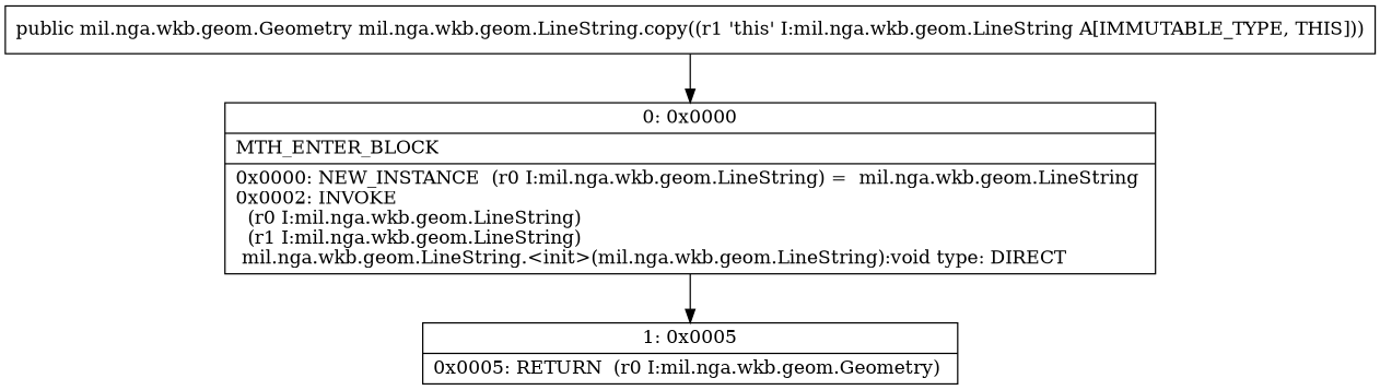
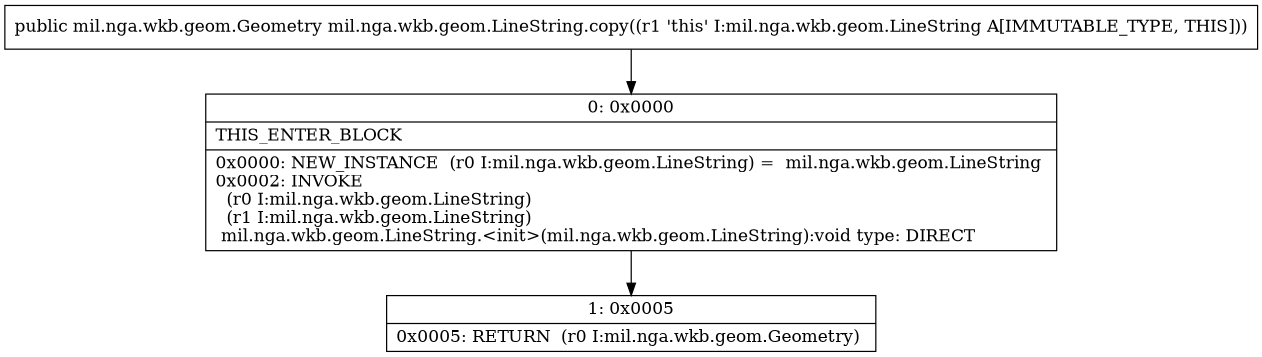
  digraph {
    node [shape=record]
-   n1 [label="{0\:\ 0x0000|MTH_ENTER_BLOCK\l|0x0000: NEW_INSTANCE  (r0 I:mil.nga.wkb.geom.LineString) =  mil.nga.wkb.geom.LineString \l0x0002: INVOKE  \l  (r0 I:mil.nga.wkb.geom.LineString)\l  (r1 I:mil.nga.wkb.geom.LineString)\l mil.nga.wkb.geom.LineString.\<init\>(mil.nga.wkb.geom.LineString):void type: DIRECT \l}"]
+   n1 [label="{0\:\ 0x0000|THIS_ENTER_BLOCK\l|0x0000: NEW_INSTANCE  (r0 I:mil.nga.wkb.geom.LineString) =  mil.nga.wkb.geom.LineString \l0x0002: INVOKE  \l  (r0 I:mil.nga.wkb.geom.LineString)\l  (r1 I:mil.nga.wkb.geom.LineString)\l mil.nga.wkb.geom.LineString.\<init\>(mil.nga.wkb.geom.LineString):void type: DIRECT \l}"]
    n2 [label="{1\:\ 0x0005|0x0005: RETURN  (r0 I:mil.nga.wkb.geom.Geometry) \l}"]
    n3 [label="{public mil.nga.wkb.geom.Geometry mil.nga.wkb.geom.LineString.copy((r1 'this' I:mil.nga.wkb.geom.LineString A[IMMUTABLE_TYPE, THIS])) }"]
    n1 -> n2
    n3 -> n1
  }
